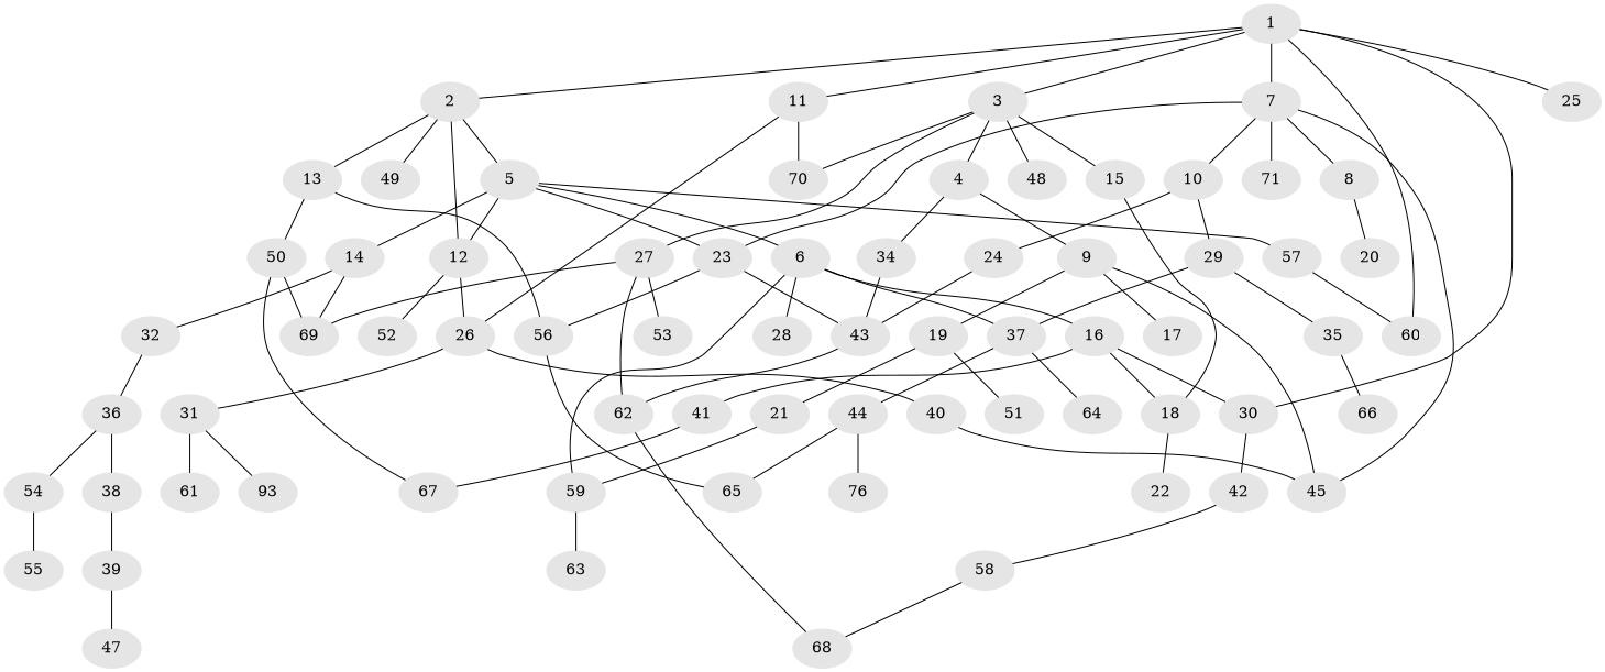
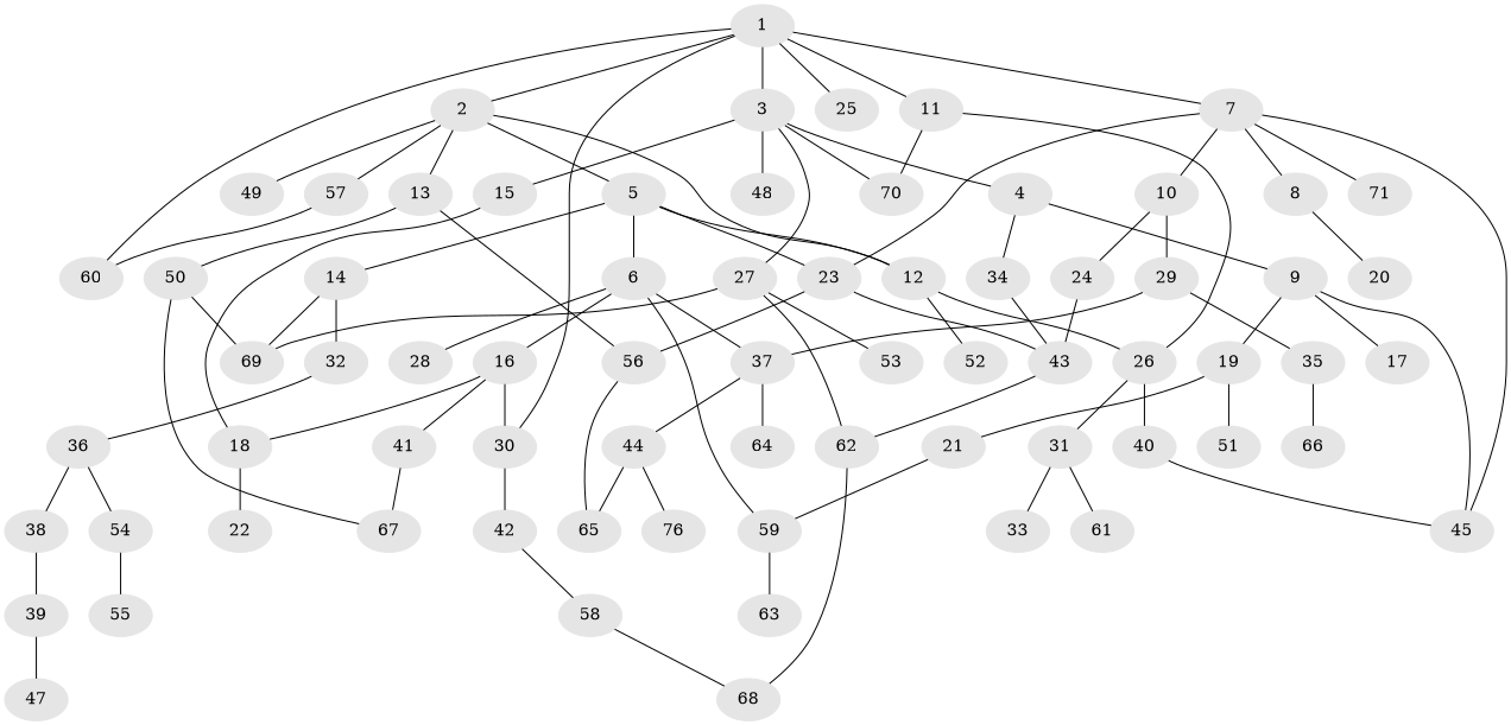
  graph {
    node [color=gray90 style=filled]
    1
    2
    3
    7
    11
    25
    30
    60
    5
    12
    13
    49
    57
    4
    15
    27
    48
    70
    23
    8
    10
    45
    71
    26
    42
    6
    14
    52
    50
    56
    9
    34
    18
    69
    53
    62
    17
    19
    43
    16
    28
    37
    59
    32
    41
    44
    64
    63
    20
    24
    29
    21
    51
    35
    31
    40
    67
    65
    36
    22
-   33 [label=93]
+   33
    61
    68
    66
    58
    38
    54
    39
    55
    n70 [label=76]
    47
    1 -- 2
    1 -- 3
    1 -- 7
    1 -- 11
    1 -- 25
    1 -- 30
    1 -- 60
    2 -- 5
    2 -- 12
    2 -- 13
    2 -- 49
-   5 -- 57
+   2 -- 57
    3 -- 4
    3 -- 15
    3 -- 27
    3 -- 48
    3 -- 70
    7 -- 23
    7 -- 8
    7 -- 10
    7 -- 45
    7 -- 71
    11 -- 70
    11 -- 26
    30 -- 42
    5 -- 12
    5 -- 23
    5 -- 6
    5 -- 14
    12 -- 26
    12 -- 52
    13 -- 50
    13 -- 56
    57 -- 60
    4 -- 9
    4 -- 34
    15 -- 18
    27 -- 69
    27 -- 53
    27 -- 62
    23 -- 56
    23 -- 43
    8 -- 20
    10 -- 24
    10 -- 29
    26 -- 31
    26 -- 40
    42 -- 58
    6 -- 16
    6 -- 28
    6 -- 37
    6 -- 59
    14 -- 69
    14 -- 32
    50 -- 69
    50 -- 67
    56 -- 65
    9 -- 45
    9 -- 17
    9 -- 19
    34 -- 43
    18 -- 22
    62 -- 68
    19 -- 21
    19 -- 51
    43 -- 62
    16 -- 30
    16 -- 18
    16 -- 41
    37 -- 44
    37 -- 64
    59 -- 63
    32 -- 36
    41 -- 67
    44 -- 65
    44 -- n70
    24 -- 43
    29 -- 37
    29 -- 35
    21 -- 59
    35 -- 66
    31 -- 33
    31 -- 61
    40 -- 45
    36 -- 38
    36 -- 54
    58 -- 68
    38 -- 39
    54 -- 55
    39 -- 47
  }
